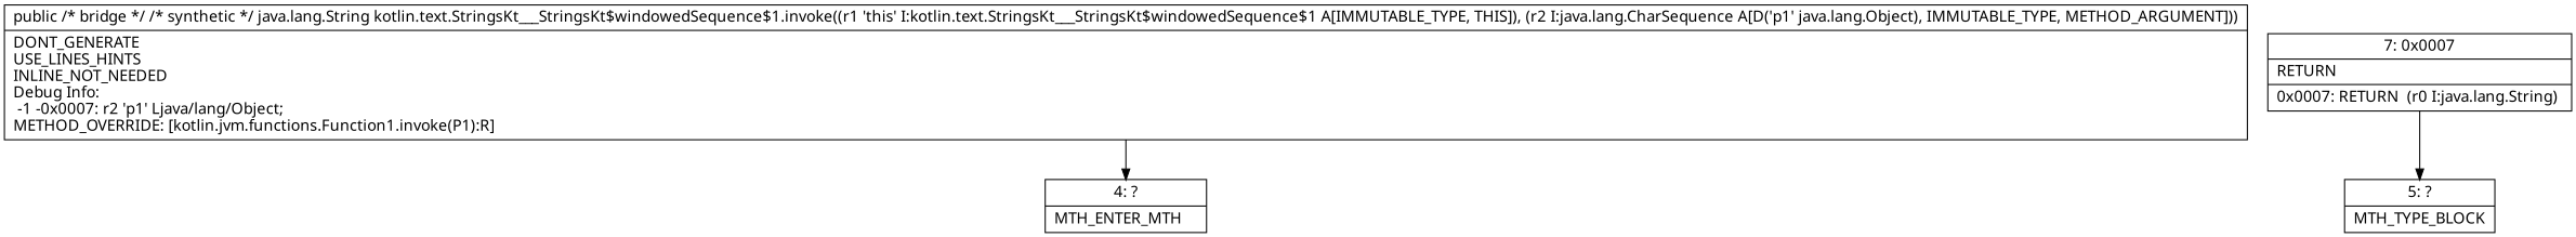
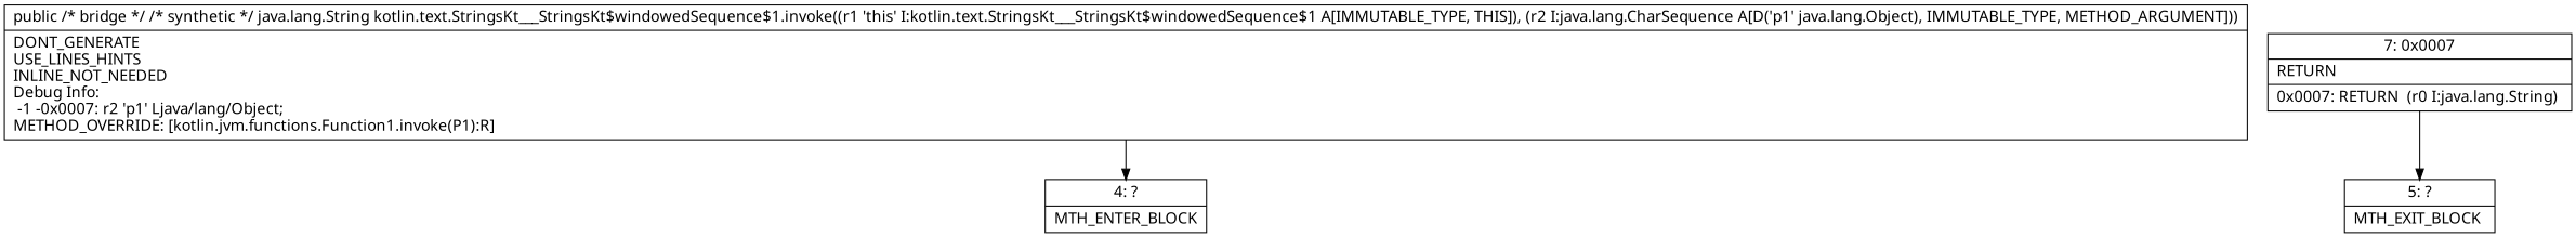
  digraph {
    fontname="Noto Sans"
    node [fontname="Noto Sans" shape=record]
    edge [fontname="Noto Sans"]
-   n1 [label="{4\:\ ?|MTH_ENTER_MTH\l}"]
+   n1 [label="{4\:\ ?|MTH_ENTER_BLOCK\l}"]
    n2 [label="{7\:\ 0x0007|RETURN\l|0x0007: RETURN  (r0 I:java.lang.String) \l}"]
-   n3 [label="{5\:\ ?|MTH_TYPE_BLOCK\l}"]
+   n3 [label="{5\:\ ?|MTH_EXIT_BLOCK\l}"]
    n4 [label="{public \/* bridge *\/ \/* synthetic *\/ java.lang.String kotlin.text.StringsKt___StringsKt$windowedSequence$1.invoke((r1 'this' I:kotlin.text.StringsKt___StringsKt$windowedSequence$1 A[IMMUTABLE_TYPE, THIS]), (r2 I:java.lang.CharSequence A[D('p1' java.lang.Object), IMMUTABLE_TYPE, METHOD_ARGUMENT]))  | DONT_GENERATE\lUSE_LINES_HINTS\lINLINE_NOT_NEEDED\lDebug Info:\l  \-1 \-0x0007: r2 'p1' Ljava\/lang\/Object;\lMETHOD_OVERRIDE: [kotlin.jvm.functions.Function1.invoke(P1):R]\l}"]
    n2 -> n3
    n4 -> n1
  }
